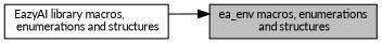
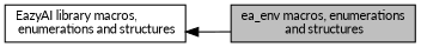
  digraph {
    rankdir=LR
    fontname=Lato
    node [color=black fontname=Lato fontsize=10 shape=box]
    n1 [height=0.2 label="EazyAI library macros,\l enumerations and structures" width=0.4]
    n2 [fillcolor=grey75 fontcolor=black height=0.2 label="ea_env macros, enumerations\l and structures" style=filled width=0.4]
-   n2 -> n1 [dir=back fontname=Lato fontsize=10 labelfontname=Helvetica labelfontsize=10 shape=plaintext style=solid]
+   n1 -> n2 [dir=back fontname=Lato fontsize=10 labelfontname=Helvetica labelfontsize=10 shape=plaintext style=solid]
  }
